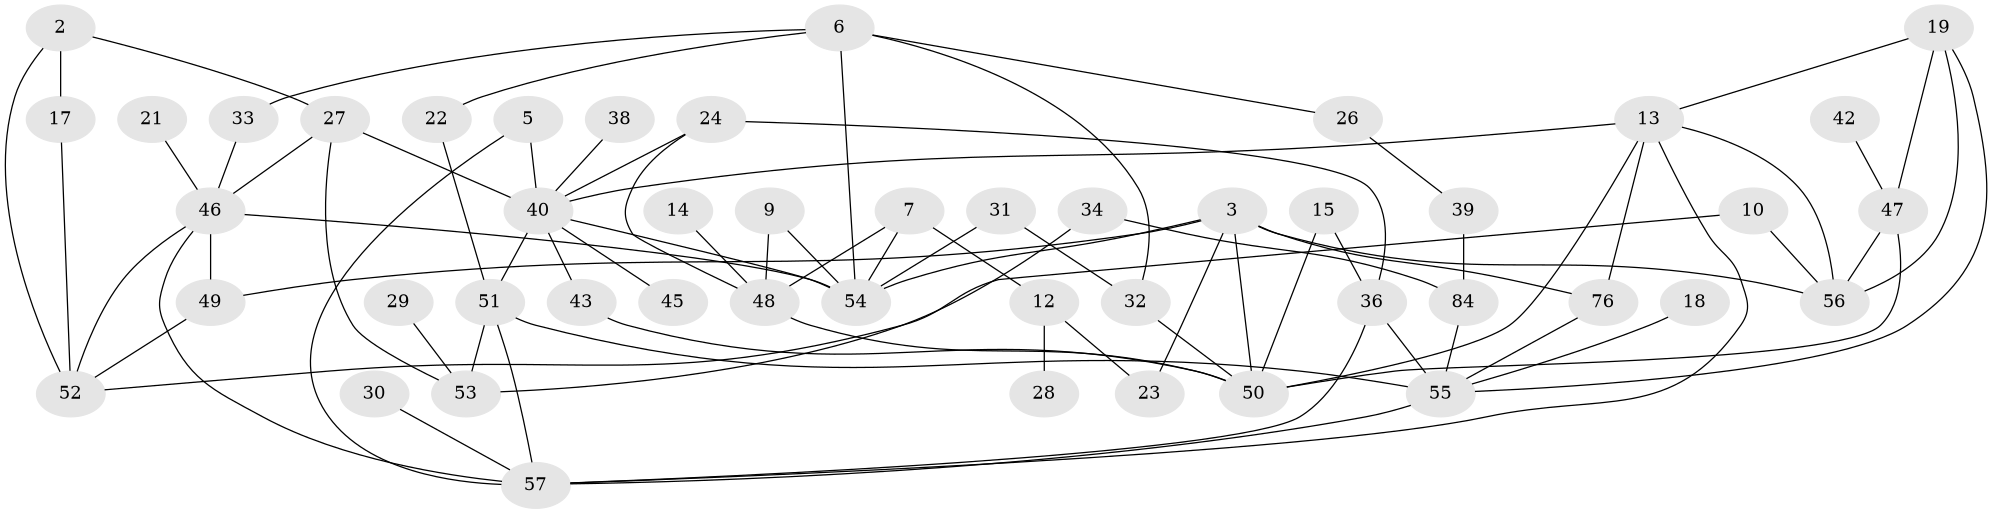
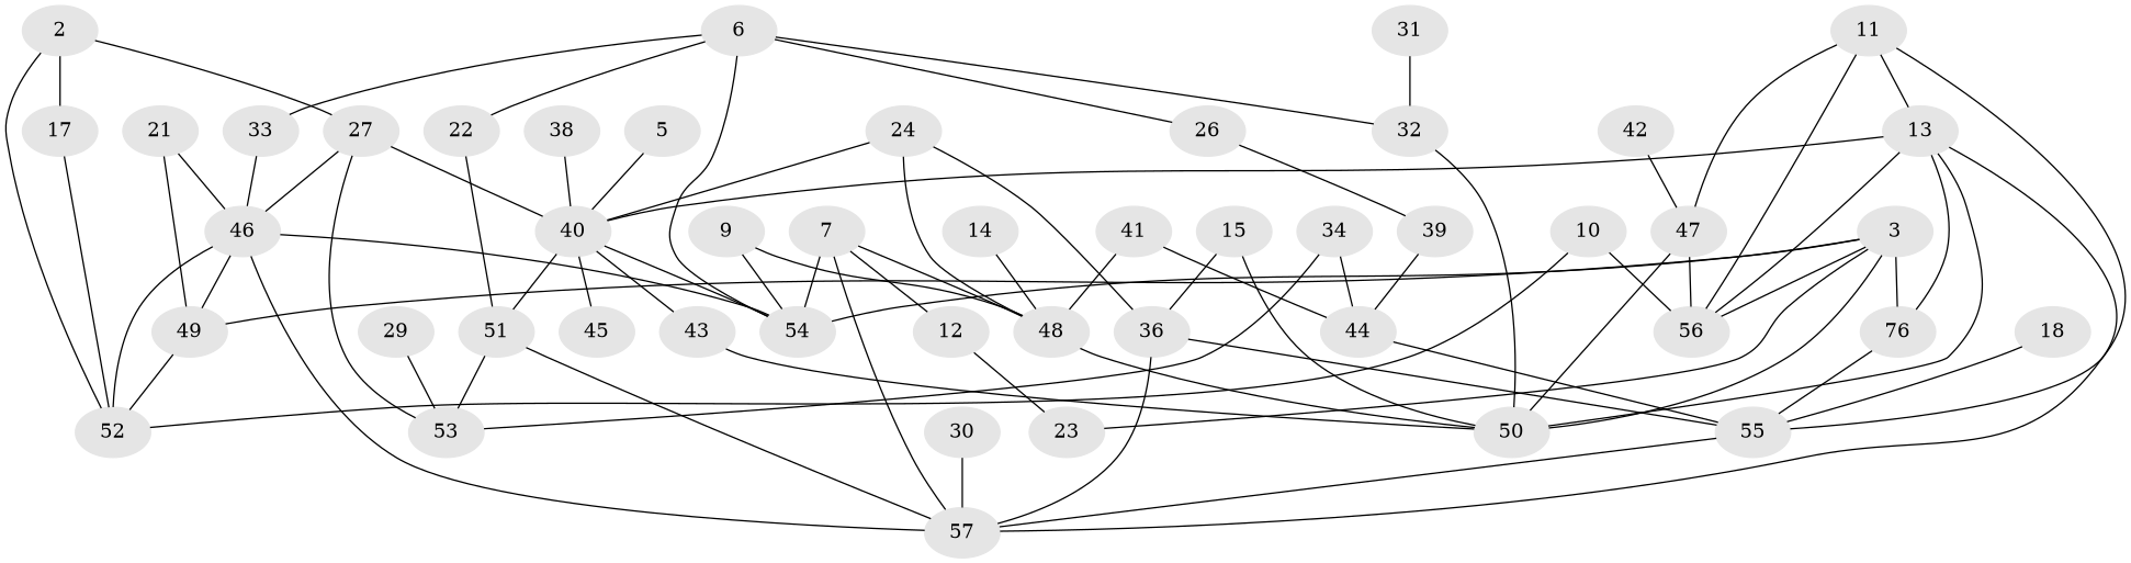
  graph {
    node [color=gray90 style=filled]
    edge [weight=1.0]
    2
    17
    27
    52
    40
    46
    53
    n8 [label=76]
    3
    23
    49
    50
    54
    56
    55
    5
    51
    43
    45
    6
    22
    26
    32
    33
    39
    7
    12
    57
    48
-   28
    9
    10
-   11 [label=19]
+   11
    13
    47
    14
    15
    36
    18
    21
    24
-   44 [label=84]
+   44
    29
    30
    31
    34
    38
+   41
    42
    2 -- 17
    2 -- 27
    2 -- 52
    17 -- 52
    27 -- 40
    27 -- 46
    27 -- 53
    40 -- 54
    40 -- 51
    40 -- 43
    40 -- 45
    46 -- 52
    46 -- 49
    46 -- 54
    46 -- 57
    n8 -- 55
    3 -- n8
    3 -- 23
    3 -- 49
    3 -- 50
    3 -- 54
    3 -- 56
    49 -- 52
    55 -- 57
    5 -- 40
    51 -- 53
-   51 -- 55 [weight=2.0]
    51 -- 57
    43 -- 50
    6 -- 54
    6 -- 22
    6 -- 26
    6 -- 32
    6 -- 33
    22 -- 51
    26 -- 39
    32 -- 50
    33 -- 46
    39 -- 44
    7 -- 54
    7 -- 12
-   5 -- 57
+   7 -- 57
    7 -- 48
    12 -- 23
-   12 -- 28 [weight=2.0]
    48 -- 50
    9 -- 54
    9 -- 48
    10 -- 52
    10 -- 56
    11 -- 56
    11 -- 55
    11 -- 13
    11 -- 47
    13 -- 40
    13 -- n8
    13 -- 50
    13 -- 56
    13 -- 57
    47 -- 50
    47 -- 56
    14 -- 48
    15 -- 50
    15 -- 36
    36 -- 55
    36 -- 57
    18 -- 55
    21 -- 46
+   21 -- 49
    24 -- 40
    24 -- 48
    24 -- 36
    44 -- 55
    29 -- 53
    30 -- 57
-   31 -- 54
    31 -- 32
    34 -- 53
    34 -- 44
    38 -- 40
+   41 -- 48
+   41 -- 44 [weight=2.0]
    42 -- 47
  }
